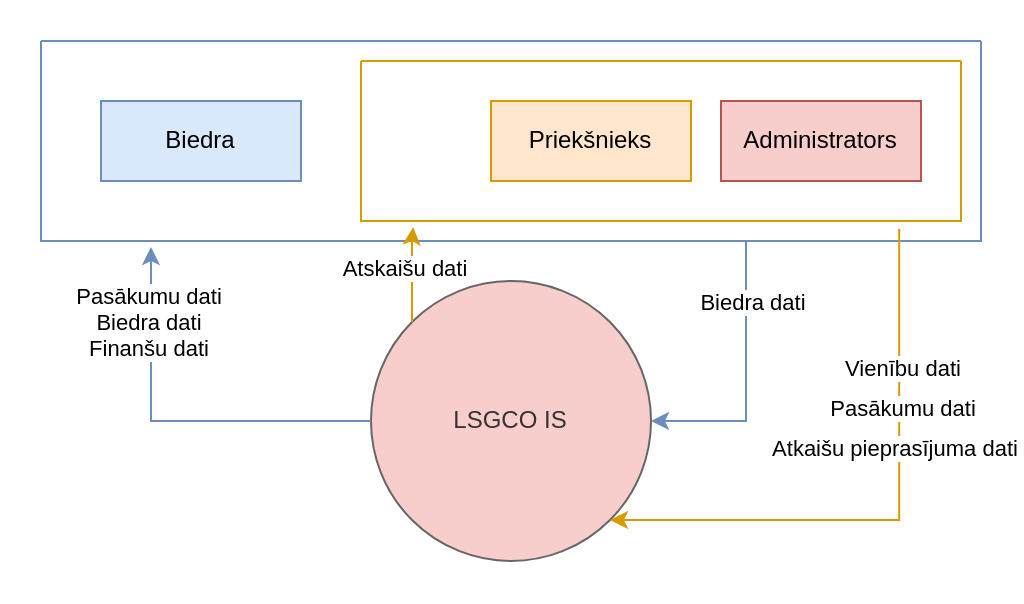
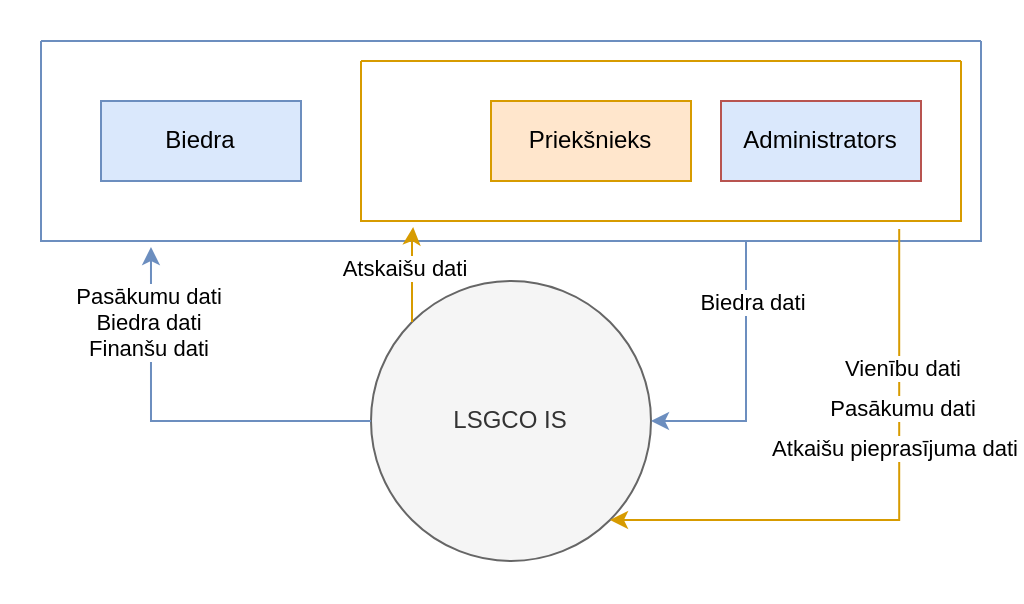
  <mxCell id="0" />
  <mxCell id="1" parent="0" />
- <mxCell id="2" value="LSGCO IS" style="ellipse;whiteSpace=wrap;html=1;aspect=fixed;fillColor=#f8cecc;strokeColor=#666666;fontColor=#333333;" parent="1" vertex="1"><mxGeometry x="185" y="140" width="140" height="140" as="geometry" /></mxCell>
+ <mxCell id="2" value="LSGCO IS" style="ellipse;whiteSpace=wrap;html=1;aspect=fixed;fillColor=#f5f5f5;strokeColor=#666666;fontColor=#333333;" parent="1" vertex="1"><mxGeometry x="185" y="140" width="140" height="140" as="geometry" /></mxCell>
  <mxCell id="3" style="edgeStyle=orthogonalEdgeStyle;rounded=0;orthogonalLoop=1;jettySize=auto;html=1;exitX=0.75;exitY=1;exitDx=0;exitDy=0;entryX=1;entryY=0.5;entryDx=0;entryDy=0;fillColor=#dae8fc;strokeColor=#6c8ebf;" parent="1" source="5" target="2" edge="1"><mxGeometry relative="1" as="geometry"><Array as="points"><mxPoint x="373" y="210" /></Array></mxGeometry></mxCell>
  <mxCell id="4" value="Biedra dati" style="edgeLabel;html=1;align=center;verticalAlign=middle;resizable=0;points=[];" parent="3" vertex="1" connectable="0"><mxGeometry x="-0.171" y="3" relative="1" as="geometry"><mxPoint y="-27" as="offset" /></mxGeometry></mxCell>
  <mxCell id="5" value="" style="swimlane;startSize=0;fillColor=#dae8fc;strokeColor=#6c8ebf;" parent="1" vertex="1"><mxGeometry x="20" y="20" width="470" height="100" as="geometry" /></mxCell>
  <mxCell id="6" value="Biedra" style="rounded=0;whiteSpace=wrap;html=1;fillColor=#dae8fc;strokeColor=#6c8ebf;" parent="5" vertex="1"><mxGeometry x="30" y="30" width="100" height="40" as="geometry" /></mxCell>
- <mxCell id="7" value="Administrators" style="rounded=0;whiteSpace=wrap;html=1;fillColor=#f8cecc;strokeColor=#b85450;" parent="5" vertex="1"><mxGeometry x="340" y="30" width="100" height="40" as="geometry" /></mxCell>
+ <mxCell id="7" value="Administrators" style="rounded=0;whiteSpace=wrap;html=1;fillColor=#dae8fc;strokeColor=#b85450;" parent="5" vertex="1"><mxGeometry x="340" y="30" width="100" height="40" as="geometry" /></mxCell>
  <mxCell id="8" value="Priekšnieks" style="rounded=0;whiteSpace=wrap;html=1;fillColor=#ffe6cc;strokeColor=#d79b00;" parent="5" vertex="1"><mxGeometry x="225" y="30" width="100" height="40" as="geometry" /></mxCell>
  <mxCell id="9" value="" style="swimlane;startSize=0;fillColor=#ffe6cc;strokeColor=#d79b00;" parent="5" vertex="1"><mxGeometry x="160" y="10" width="300" height="80" as="geometry" /></mxCell>
  <mxCell id="10" style="edgeStyle=orthogonalEdgeStyle;rounded=0;orthogonalLoop=1;jettySize=auto;html=1;exitX=0;exitY=0.5;exitDx=0;exitDy=0;entryX=0.117;entryY=1.03;entryDx=0;entryDy=0;entryPerimeter=0;fillColor=#dae8fc;strokeColor=#6c8ebf;" parent="1" source="2" target="5" edge="1"><mxGeometry relative="1" as="geometry"><Array as="points"><mxPoint x="75" y="210" /></Array></mxGeometry></mxCell>
  <mxCell id="11" value="Pasākumu dati&lt;br&gt;Biedra dati&lt;br&gt;Finanšu dati" style="edgeLabel;html=1;align=center;verticalAlign=middle;resizable=0;points=[];" parent="10" vertex="1" connectable="0"><mxGeometry x="0.695" y="1" relative="1" as="geometry"><mxPoint y="7" as="offset" /></mxGeometry></mxCell>
  <mxCell id="12" style="edgeStyle=orthogonalEdgeStyle;rounded=0;orthogonalLoop=1;jettySize=auto;html=1;exitX=0.897;exitY=1.05;exitDx=0;exitDy=0;entryX=1;entryY=1;entryDx=0;entryDy=0;fillColor=#ffe6cc;strokeColor=#d79b00;exitPerimeter=0;" parent="1" source="9" target="2" edge="1"><mxGeometry relative="1" as="geometry"><Array as="points"><mxPoint x="449" y="260" /></Array></mxGeometry></mxCell>
  <mxCell id="13" value="Atkaišu pieprasījuma dati" style="edgeLabel;html=1;align=center;verticalAlign=middle;resizable=0;points=[];" parent="12" vertex="1" connectable="0"><mxGeometry x="-0.248" y="-3" relative="1" as="geometry"><mxPoint as="offset" /></mxGeometry></mxCell>
  <mxCell id="14" value="Pasākumu dati" style="edgeLabel;html=1;align=center;verticalAlign=middle;resizable=0;points=[];" parent="12" vertex="1" connectable="0"><mxGeometry x="-0.387" y="1" relative="1" as="geometry"><mxPoint as="offset" /></mxGeometry></mxCell>
  <mxCell id="15" value="Vienību dati" style="edgeLabel;html=1;align=center;verticalAlign=middle;resizable=0;points=[];" parent="12" vertex="1" connectable="0"><mxGeometry x="-0.522" y="1" relative="1" as="geometry"><mxPoint as="offset" /></mxGeometry></mxCell>
  <mxCell id="16" style="edgeStyle=orthogonalEdgeStyle;rounded=0;orthogonalLoop=1;jettySize=auto;html=1;exitX=0;exitY=0;exitDx=0;exitDy=0;entryX=0.087;entryY=1.038;entryDx=0;entryDy=0;entryPerimeter=0;fillColor=#ffe6cc;strokeColor=#d79b00;" parent="1" source="2" target="9" edge="1"><mxGeometry relative="1" as="geometry" /></mxCell>
  <mxCell id="17" value="Atskaišu dati" style="edgeLabel;html=1;align=center;verticalAlign=middle;resizable=0;points=[];" parent="16" vertex="1" connectable="0"><mxGeometry x="0.103" y="4" relative="1" as="geometry"><mxPoint as="offset" /></mxGeometry></mxCell>
